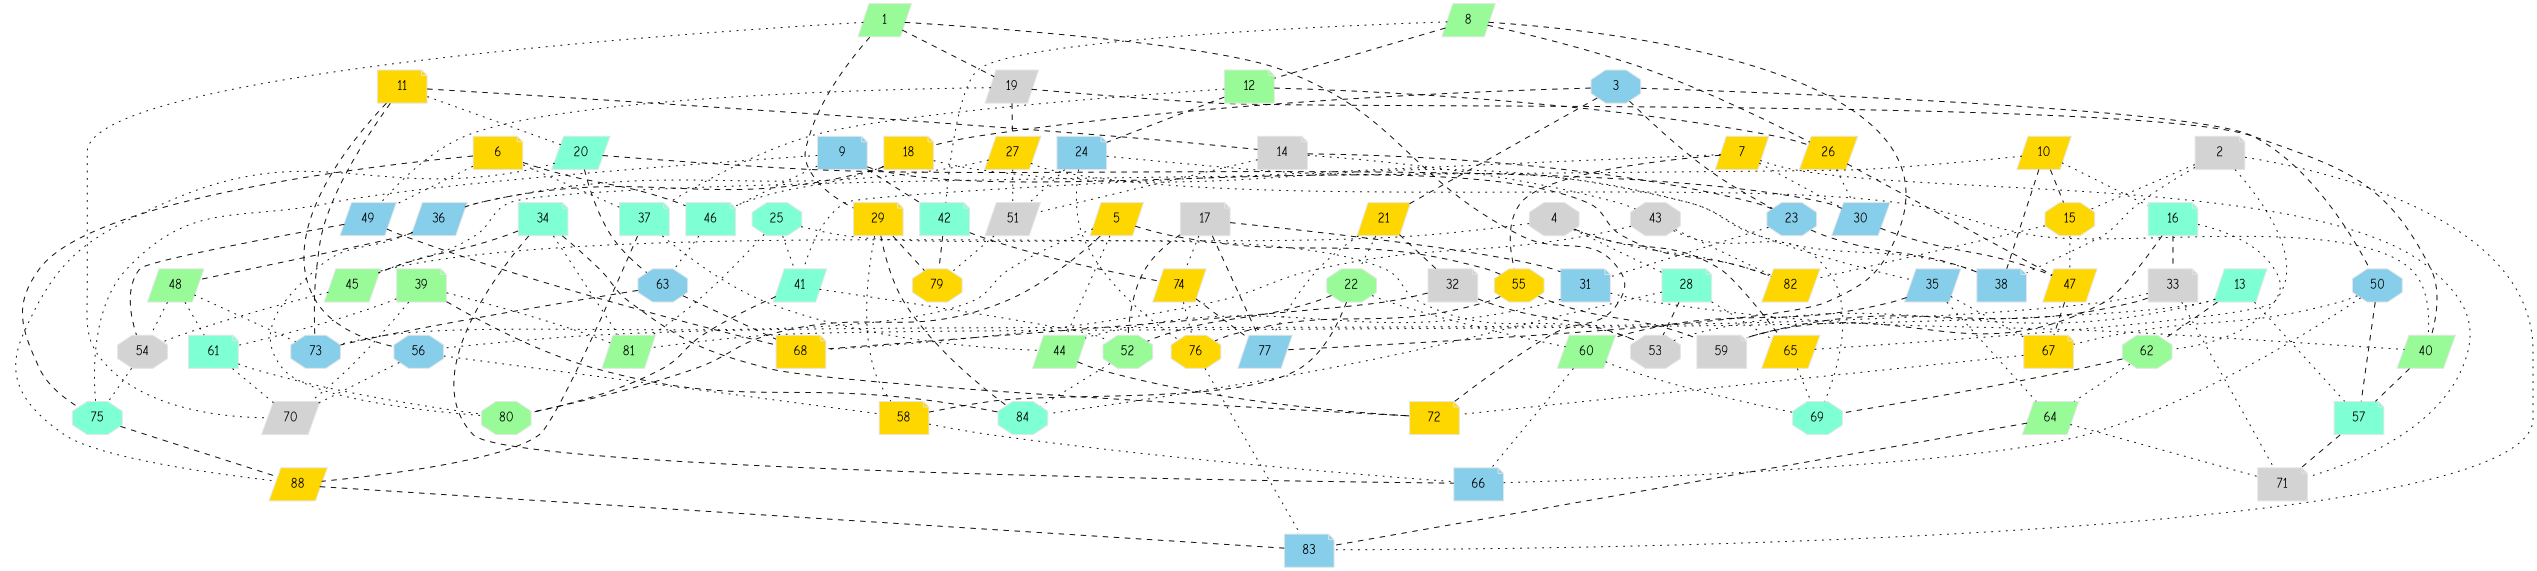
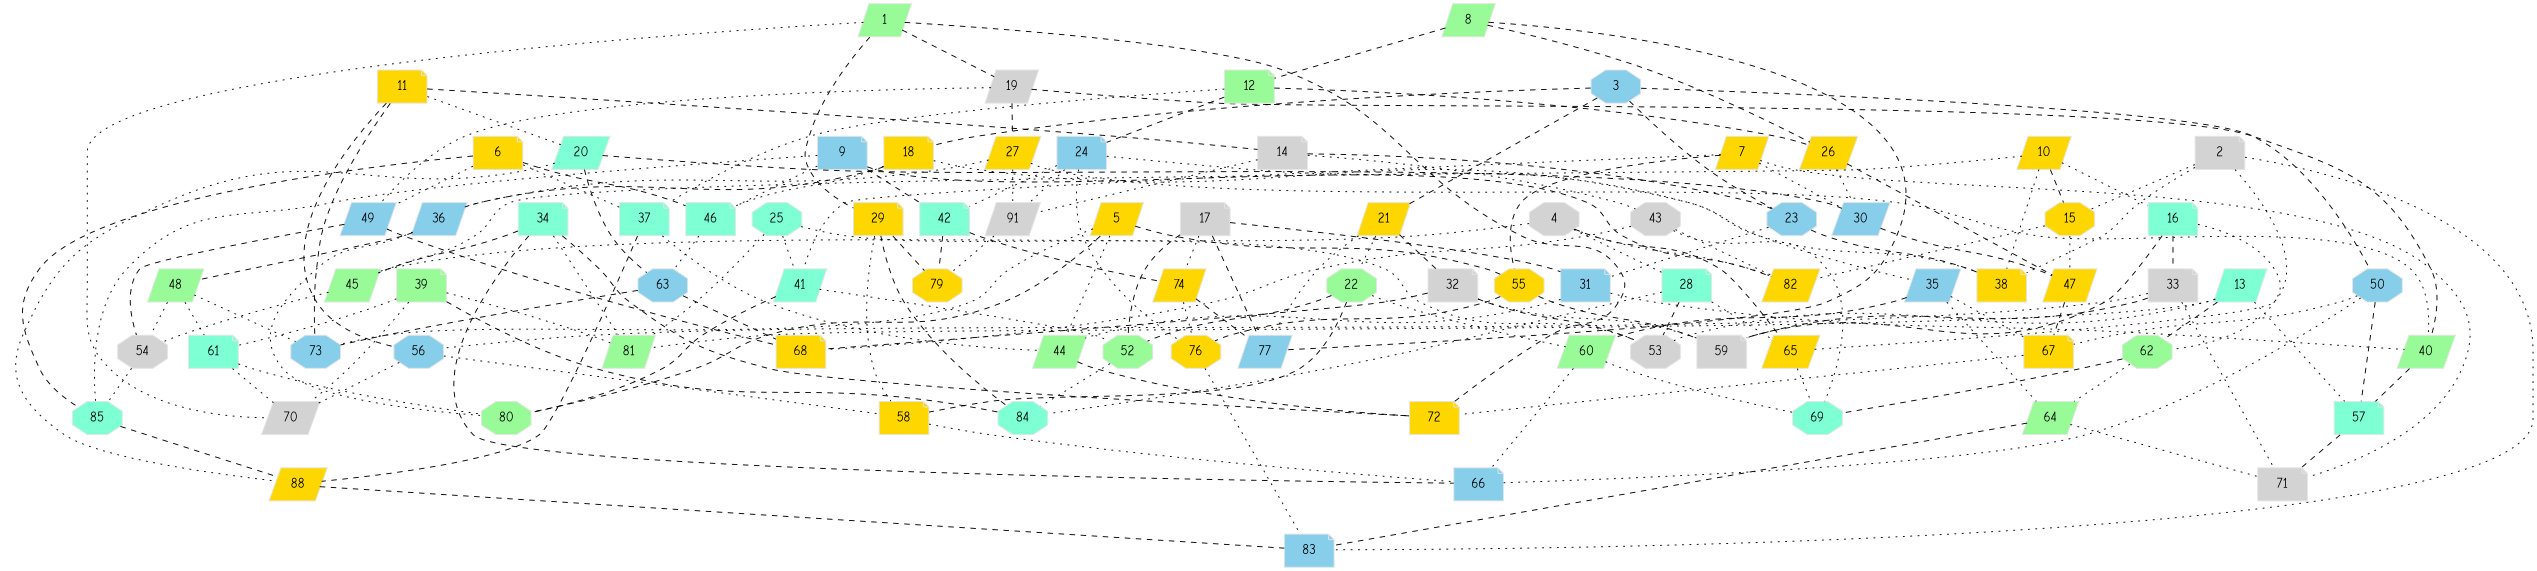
  graph {
    fontname="Comic Neue"
    node [color=gray90 fillcolor=gold fontname="Comic Neue" shape=parallelogram style=filled]
    edge [fontname="Comic Neue" style=dotted]
    1 [fillcolor=palegreen]
    19 [fillcolor=lightgrey]
    29 [shape=note]
    70 [fillcolor=lightgrey]
    72 [shape=note]
    49 [fillcolor=skyblue]
    27
    40 [fillcolor=palegreen]
    58 [shape=note]
    79 [shape=octagon]
    84 [fillcolor=aquamarine shape=octagon]
    2 [fillcolor=lightgrey shape=note]
    15 [shape=octagon]
-   38 [fillcolor=skyblue shape=note]
+   38 [shape=note]
    65
    83 [fillcolor=skyblue shape=note]
    82
    47
    69 [fillcolor=aquamarine shape=octagon]
    3 [fillcolor=skyblue shape=octagon]
    18 [shape=note]
    21
    23 [fillcolor=skyblue shape=octagon]
    50 [fillcolor=skyblue shape=octagon]
    46 [fillcolor=aquamarine shape=note]
    36 [fillcolor=skyblue]
    77 [fillcolor=skyblue]
    22 [fillcolor=palegreen shape=octagon]
    32 [fillcolor=lightgrey shape=note]
    31 [fillcolor=skyblue shape=note]
    57 [fillcolor=aquamarine shape=note]
    66 [fillcolor=skyblue shape=note]
    67 [shape=note]
    4 [fillcolor=lightgrey shape=octagon]
    28 [fillcolor=aquamarine shape=note]
    45 [fillcolor=palegreen]
    53 [fillcolor=lightgrey shape=octagon]
    54 [fillcolor=lightgrey shape=octagon]
    44 [fillcolor=palegreen]
    5
    55 [shape=octagon]
    73 [fillcolor=skyblue shape=octagon]
    80 [fillcolor=palegreen shape=octagon]
    59 [fillcolor=lightgrey shape=note]
    76 [shape=octagon]
    6 [shape=note]
    37 [fillcolor=aquamarine shape=note]
-   75 [fillcolor=aquamarine shape=octagon]
+   75 [fillcolor=aquamarine shape=octagon label=85]
    n49 [label=88]
    63 [fillcolor=skyblue shape=octagon]
    68 [shape=note]
    7
    30 [fillcolor=skyblue]
    41 [fillcolor=aquamarine]
    71 [fillcolor=lightgrey shape=note]
    52 [fillcolor=palegreen shape=octagon]
    8 [fillcolor=palegreen]
    12 [fillcolor=palegreen shape=note]
    26
    42 [fillcolor=aquamarine shape=note]
    24 [fillcolor=skyblue shape=note]
    74
    9 [fillcolor=skyblue shape=note]
    10
    16 [fillcolor=aquamarine shape=note]
    62 [fillcolor=palegreen shape=octagon]
    33 [fillcolor=lightgrey shape=note]
    11 [shape=note]
    14 [fillcolor=lightgrey shape=note]
    20 [fillcolor=aquamarine]
    56 [fillcolor=skyblue shape=octagon]
    43 [fillcolor=lightgrey shape=octagon]
-   51 [fillcolor=lightgrey]
+   51 [fillcolor=lightgrey label=91]
    35 [fillcolor=skyblue]
    13 [fillcolor=aquamarine]
    81 [fillcolor=palegreen]
    64 [fillcolor=palegreen]
    17 [fillcolor=lightgrey shape=note]
    48 [fillcolor=palegreen]
    60 [fillcolor=palegreen]
    25 [fillcolor=aquamarine shape=octagon]
    34 [fillcolor=aquamarine shape=note]
    61 [fillcolor=aquamarine shape=note]
    39 [fillcolor=palegreen shape=note]
    1 -- 19 [style=dashed]
    1 -- 29 [style=dashed]
    1 -- 70
    1 -- 72 [style=dashed]
    19 -- 49
    19 -- 27 [style=dashed]
    19 -- 40 [style=dashed]
    29 -- 58
    29 -- 79 [style=dashed]
    29 -- 84 [style=dashed]
    49 -- 54 [style=dashed]
    49 -- 68 [style=dashed]
    27 -- 40
    27 -- 36
    27 -- 51
    40 -- 57 [style=dashed]
    58 -- 66
    2 -- 15
    2 -- 38
    2 -- 65
    2 -- 83
    15 -- 82
    15 -- 47
    65 -- 69
    47 -- 67 [style=dashed]
    3 -- 18 [style=dashed]
    3 -- 21 [style=dashed]
    3 -- 23 [style=dashed]
    3 -- 50 [style=dashed]
    18 -- 38
    18 -- 46
    18 -- 36 [style=dashed]
    21 -- 77
    21 -- 22
    21 -- 32 [style=dashed]
    23 -- 38 [style=dashed]
    23 -- 31
    50 -- 57 [style=dashed]
    50 -- 66
    50 -- 67
    46 -- 63
    36 -- 80
    36 -- 48 [style=dashed]
    22 -- 58 [style=dashed]
    22 -- 52 [style=dashed]
    22 -- 60
    32 -- 53 [style=dashed]
+   32 -- 59
    32 -- 68 [style=dashed]
    31 -- 40
    31 -- 44
    57 -- 71 [style=dashed]
    67 -- 72
    4 -- 65 [style=dashed]
    4 -- 82
    4 -- 28
    4 -- 45
    28 -- 84
    28 -- 65
    28 -- 53 [style=dashed]
    45 -- 54
    54 -- 75
    44 -- 72 [style=dashed]
    5 -- 44
    5 -- 55 [style=dashed]
    5 -- 73
    5 -- 80 [style=dashed]
    55 -- 59 [style=dashed]
    55 -- 76 [style=dashed]
    76 -- 83
    6 -- 49
    6 -- 46 [style=dashed]
    6 -- 37
    6 -- 75 [style=dashed]
    37 -- 44
    37 -- n49 [style=dashed]
    75 -- n49 [style=dashed]
    n49 -- 83 [style=dashed]
    63 -- 73 [style=dashed]
    63 -- 68 [style=dashed]
    7 -- 55 [style=dashed]
    7 -- 30
    7 -- 41
    7 -- 71
    30 -- 47 [style=dashed]
    41 -- 80 [style=dashed]
    41 -- 52
    52 -- 84
    8 -- 77 [style=dashed]
    8 -- 12 [style=dashed]
    8 -- 26 [style=dashed]
-   8 -- 42
+   24 -- 42
    12 -- 37
    12 -- 26 [style=dashed]
    12 -- 24 [style=dashed]
    26 -- 47 [style=dashed]
    26 -- 30
    42 -- 79 [style=dashed]
    42 -- 74 [style=dashed]
    24 -- 76
    24 -- 51
    24 -- 35
    74 -- 77 [style=dashed]
    74 -- 76
    9 -- 82 [style=dashed]
    9 -- 46
    9 -- 75
    9 -- 42 [style=dashed]
    10 -- 15 [style=dashed]
-   10 -- 38 [style=dashed]
+   10 -- 38
    10 -- 45
    10 -- 16
    16 -- 59 [style=dashed]
    16 -- 62
    16 -- 33 [style=dashed]
    62 -- 69 [style=dashed]
    62 -- 64
    33 -- 59 [style=dashed]
    33 -- 71
    33 -- 56
    11 -- 73 [style=dashed]
    11 -- 14 [style=dashed]
    11 -- 20
    11 -- 56 [style=dashed]
    14 -- 23 [style=dashed]
    14 -- 43
    14 -- 51
    20 -- n49
    20 -- 63 [style=dashed]
    20 -- 30 [style=dashed]
    56 -- 70
    56 -- 58
    43 -- 82
    43 -- 69
    43 -- 68
    51 -- 79
    35 -- 67
    35 -- 64
    35 -- 60 [style=dashed]
    13 -- 57
    13 -- 53
    13 -- 62 [style=dashed]
    13 -- 81
    64 -- 83 [style=dashed]
    64 -- 71
    17 -- 77 [style=dashed]
    17 -- 31 [style=dashed]
    17 -- 52 [style=dashed]
    17 -- 74
    48 -- 54
    48 -- 73
    48 -- 61
    60 -- 69
    60 -- 66
    25 -- 53
    25 -- 41
    25 -- 81
    34 -- 72 [style=dashed]
    34 -- 66 [style=dashed]
    34 -- 45 [style=dashed]
    34 -- 81
    61 -- 70
    61 -- 80
    39 -- 70
    39 -- 84 [style=dashed]
    39 -- 81
    39 -- 61
  }
